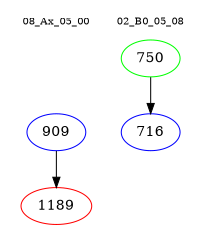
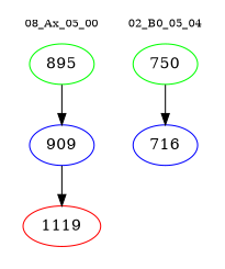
  digraph {
    node [color=green]
    edge [color=black]
+   n1 [label=895]
    n2 [color=blue label=909]
-   n3 [color=red label=1189]
+   n3 [color=red label=1119]
    n4 [label=750]
    n5 [color=blue label=716]
    subgraph cluster_1 {
      color=white
      fontsize=10
      label="08_Ax_05_00"
+     n1
      n2
      n3
    }
    subgraph cluster_2 {
      color=white
      fontsize=10
-     label="02_B0_05_08"
+     label="02_B0_05_04"
      n4
      n5
    }
+   n1 -> n2
    n2 -> n3
    n4 -> n5
  }
